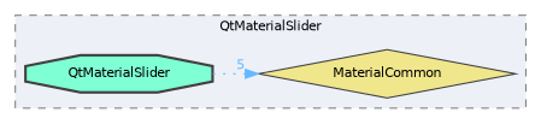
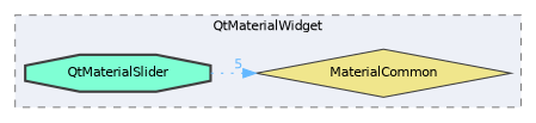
  digraph {
    compound=true
    rankdir=LR
    node [color=grey25 fontname=Helvetica fontsize=10]
    n1 [fillcolor=khaki height=0.2 label=MaterialCommon shape=diamond style=filled width=0.4]
    n2 [fillcolor=aquamarine height=0.2 label=QtMaterialSlider shape=octagon style="filled,bold" width=0.4]
    subgraph cluster_1 {
      bgcolor="#edf0f7"
      fontname=Helvetica
      fontsize=10
-     label=QtMaterialSlider
+     label=QtMaterialWidget
      pencolor=grey50
      style="filled,dashed"
      n1
      n2
    }
    n2 -> n1 [color=steelblue1 fontcolor=steelblue1 fontname=Helvetica fontsize=10 headlabel=5 labeldistance=1.5 labelfontname=Helvetica labelfontsize=10 style=dotted]
  }
